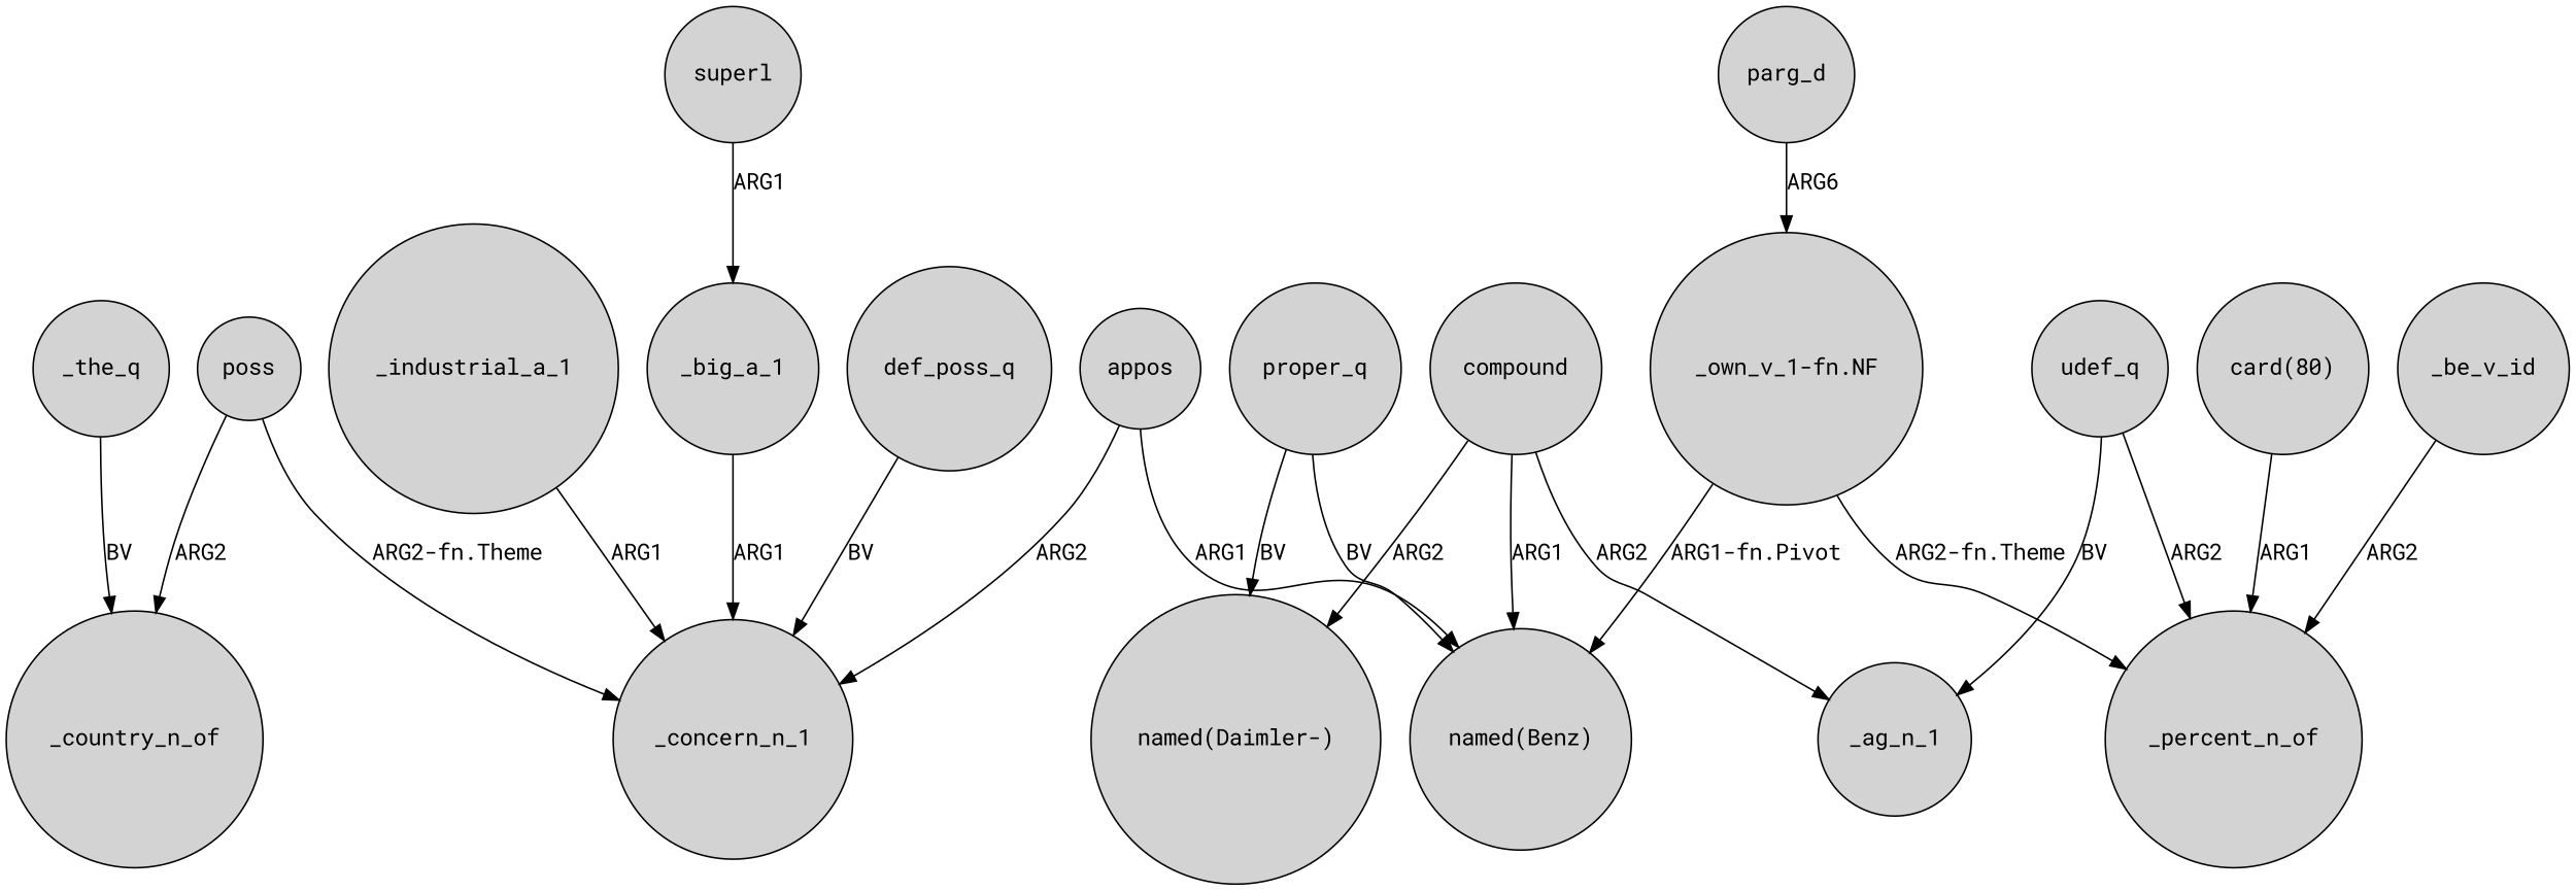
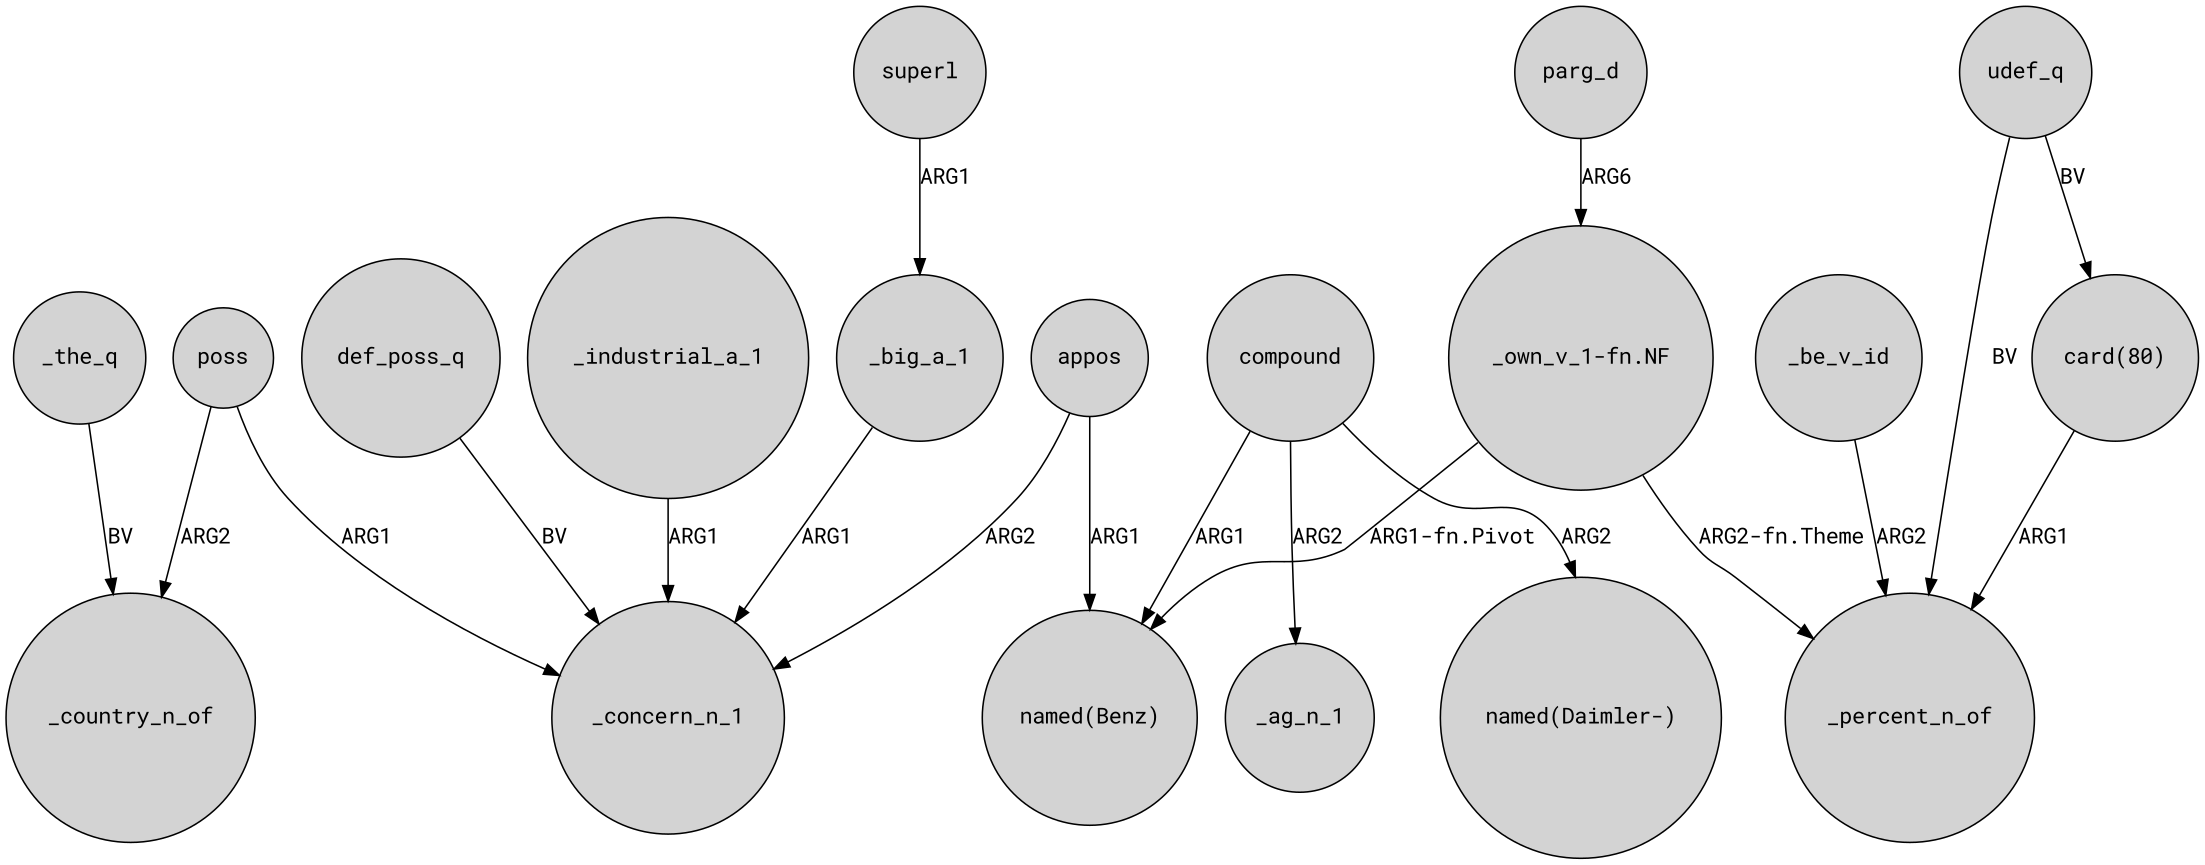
  digraph {
    fontname="Roboto Mono"
    node [fontname="Roboto Mono" shape=circle style=filled]
    edge [fontname="Roboto Mono"]
    poss
    _country_n_of
    _concern_n_1
    _be_v_id
    _percent_n_of
    n6 [label=def_poss_q]
-   proper_q
    "named(Benz)"
    "named(Daimler-)"
    compound
    _ag_n_1
    _industrial_a_1
    udef_q
    "_own_v_1-fn.NF"
    parg_d
    appos
    _the_q
    _big_a_1
    "card(80)"
    superl
    poss -> _country_n_of [label=ARG2]
-   poss -> _concern_n_1 [label="ARG2-fn.Theme"]
+   poss -> _concern_n_1 [label=ARG1]
    _be_v_id -> _percent_n_of [label=ARG2]
    n6 -> _concern_n_1 [label=BV]
-   proper_q -> "named(Benz)" [label=BV]
-   proper_q -> "named(Daimler-)" [label=BV]
    compound -> "named(Benz)" [label=ARG1]
    compound -> "named(Daimler-)" [label=ARG2]
    compound -> _ag_n_1 [label=ARG2]
    _industrial_a_1 -> _concern_n_1 [label=ARG1]
-   udef_q -> _percent_n_of [label=ARG2]
-   udef_q -> _ag_n_1 [label=BV]
+   udef_q -> _percent_n_of [label=BV]
+   udef_q -> "card(80)" [label=BV]
    "_own_v_1-fn.NF" -> _percent_n_of [label="ARG2-fn.Theme"]
    "_own_v_1-fn.NF" -> "named(Benz)" [label="ARG1-fn.Pivot"]
    parg_d -> "_own_v_1-fn.NF" [label=ARG6]
    appos -> _concern_n_1 [label=ARG2]
    appos -> "named(Benz)" [label=ARG1]
    _the_q -> _country_n_of [label=BV]
    _big_a_1 -> _concern_n_1 [label=ARG1]
    "card(80)" -> _percent_n_of [label=ARG1]
    superl -> _big_a_1 [label=ARG1]
  }
